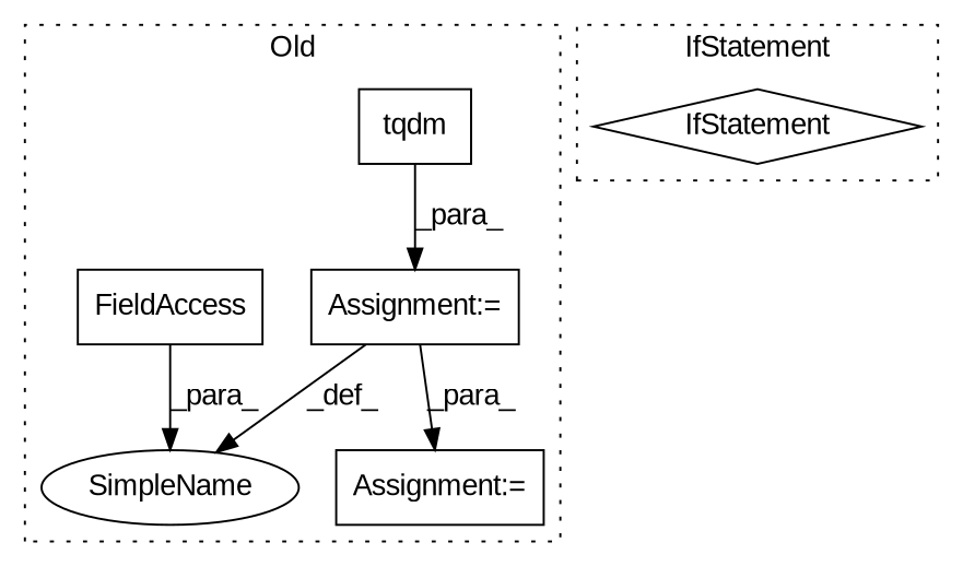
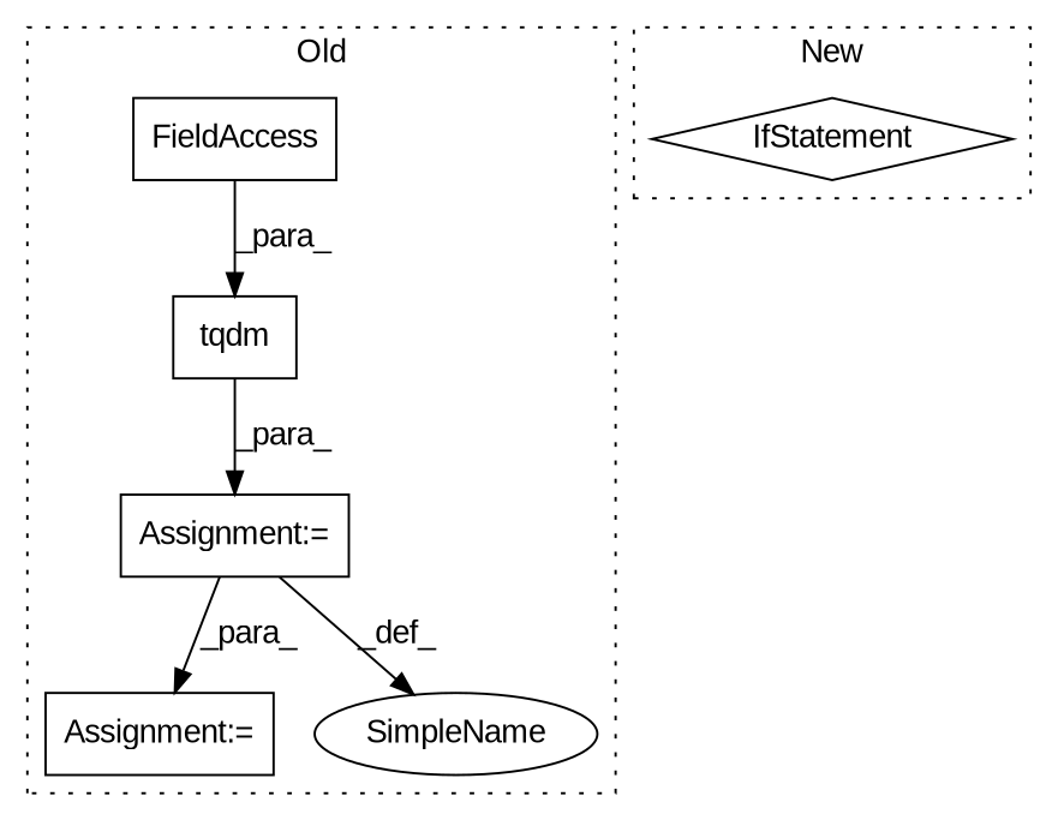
  digraph {
    fontname="Liberation Sans"
    node [a=7 fontname="Liberation Sans" shape=box]
    edge [fontname="Liberation Sans"]
    n1 [a=32 l="5,1" label=tqdm s="5165,5184"]
    n2 [l="57,2" label="Assignment:=" s="5088,5185"]
    n3 [l="79,2" label="Assignment:=" s="5197,5335"]
    n4 [a=42 l=8 label=SimpleName s=5149 shape=ellipse]
    n5 [a=22 l=14 label=FieldAccess s=5170]
    n6 [a=25 l="4,2" label=IfStatement s="4963,4974" shape=diamond]
    subgraph cluster_1 {
      label=Old
      style=dotted
      n1
      n2
      n3
      n4
      n5
    }
    subgraph cluster_2 {
-     label=IfStatement
+     label=New
      style=dotted
      n6
    }
    n1 -> n2 [label=_para_]
    n2 -> n3 [label=_para_]
    n2 -> n4 [label=_def_]
-   n5 -> n4 [label=_para_]
+   n5 -> n1 [label=_para_]
  }
